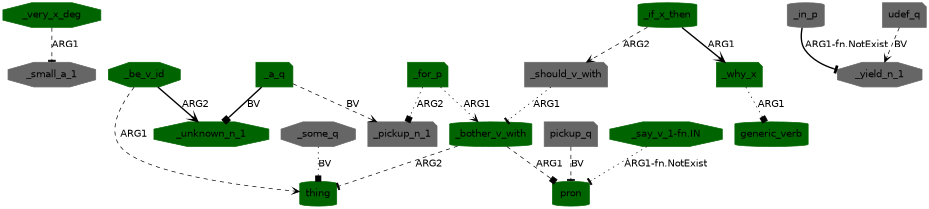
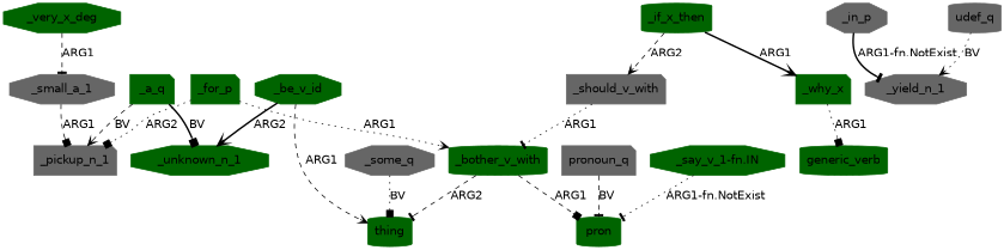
  digraph {
    fontname="DejaVu Sans"
    node [color=darkgreen fontname="DejaVu Sans" shape=octagon style=filled]
    edge [arrowhead=vee fontname="DejaVu Sans" style=dashed]
    _small_a_1 [color=gray40]
    _pickup_n_1 [color=gray40 shape=note]
    _why_x [shape=note]
    generic_verb [shape=cylinder]
-   _in_p [color=gray40 shape=cylinder]
+   _in_p [color=gray40]
    _yield_n_1 [color=gray40]
    _some_q [color=gray40]
    thing [shape=cylinder]
    _bother_v_with [shape=cylinder]
    pron [shape=cylinder]
    _a_q [shape=note]
    _unknown_n_1
    _very_x_deg
    _be_v_id
    _for_p [shape=note]
-   pronoun_q [color=gray40 shape=note label=pickup_q]
+   pronoun_q [color=gray40 shape=note]
    _if_x_then [shape=cylinder]
    n18 [color=gray40 label=_should_v_with shape=note]
    "_say_v_1-fn.IN"
-   udef_q [color=gray40 shape=note]
+   udef_q [color=gray40 shape=cylinder]
+   _small_a_1 -> _pickup_n_1 [arrowhead=box label=ARG1]
    _why_x -> generic_verb [arrowhead=box label=ARG1 style=dotted]
    _in_p -> _yield_n_1 [arrowhead=tee label="ARG1-fn.NotExist" style=bold]
    _some_q -> thing [arrowhead=box label=BV style=dotted]
    _bother_v_with -> thing [arrowhead=tee label=ARG2]
    _bother_v_with -> pron [arrowhead=box label=ARG1]
    _a_q -> _pickup_n_1 [label=BV]
    _a_q -> _unknown_n_1 [arrowhead=box label=BV style=bold]
    _very_x_deg -> _small_a_1 [arrowhead=tee label=ARG1]
    _be_v_id -> thing [label=ARG1]
    _be_v_id -> _unknown_n_1 [label=ARG2 style=bold]
    _for_p -> _pickup_n_1 [arrowhead=box label=ARG2 style=dotted]
    _for_p -> _bother_v_with [label=ARG1 style=dotted]
    pronoun_q -> pron [arrowhead=tee label=BV]
    _if_x_then -> _why_x [label=ARG1 style=bold]
    _if_x_then -> n18 [label=ARG2]
    n18 -> _bother_v_with [arrowhead=tee label=ARG1 style=dotted]
    "_say_v_1-fn.IN" -> pron [arrowhead=tee label="ARG1-fn.NotExist" style=dotted]
-   udef_q -> _yield_n_1 [label=BV]
+   udef_q -> _yield_n_1 [label=BV style=dotted]
  }
